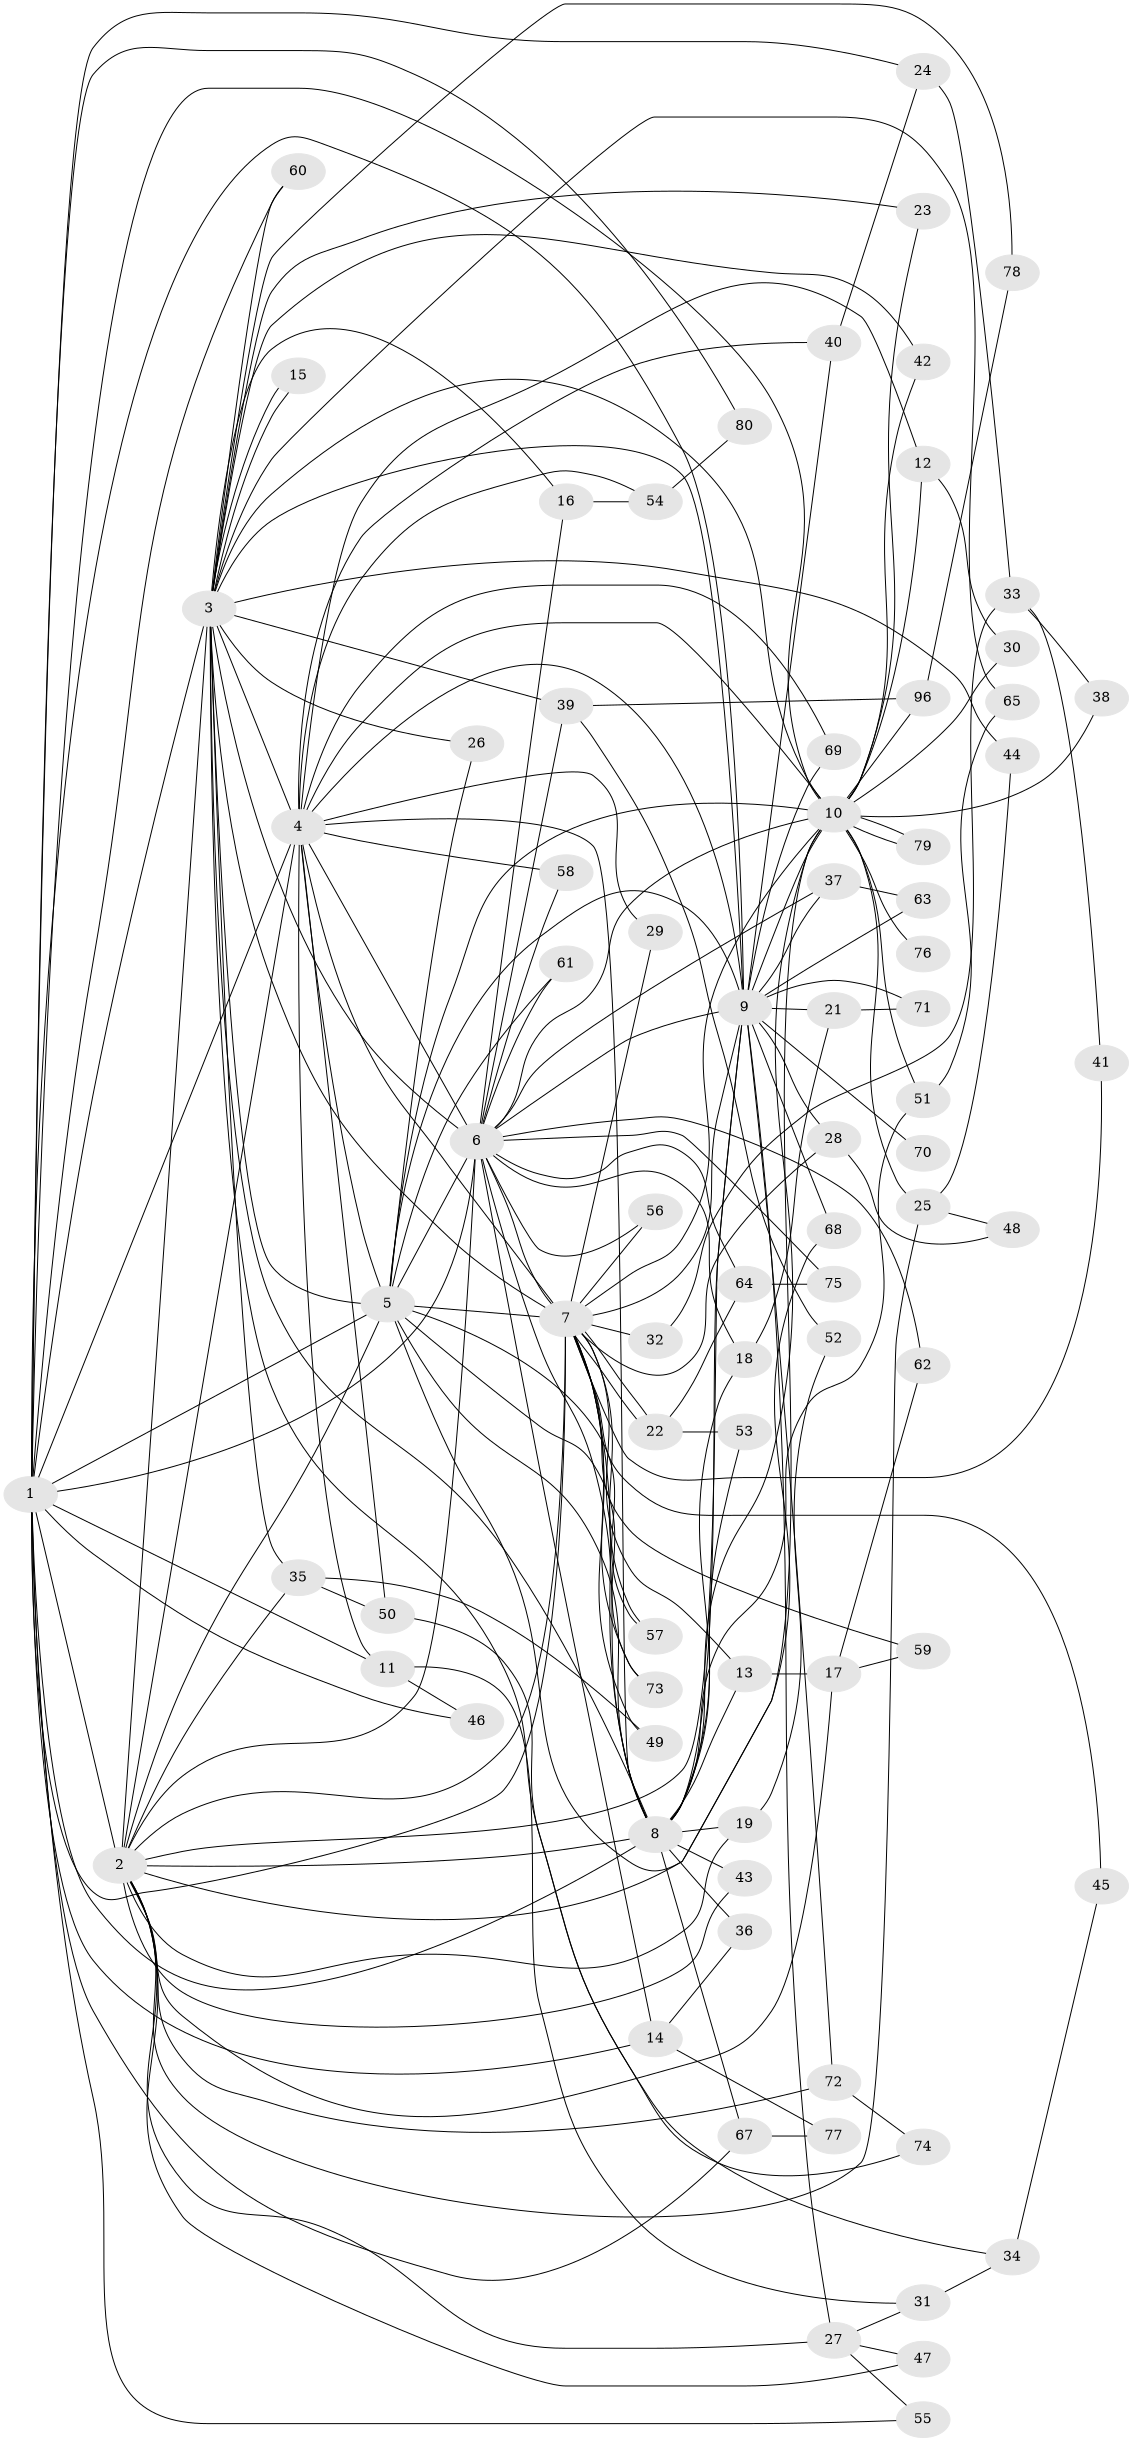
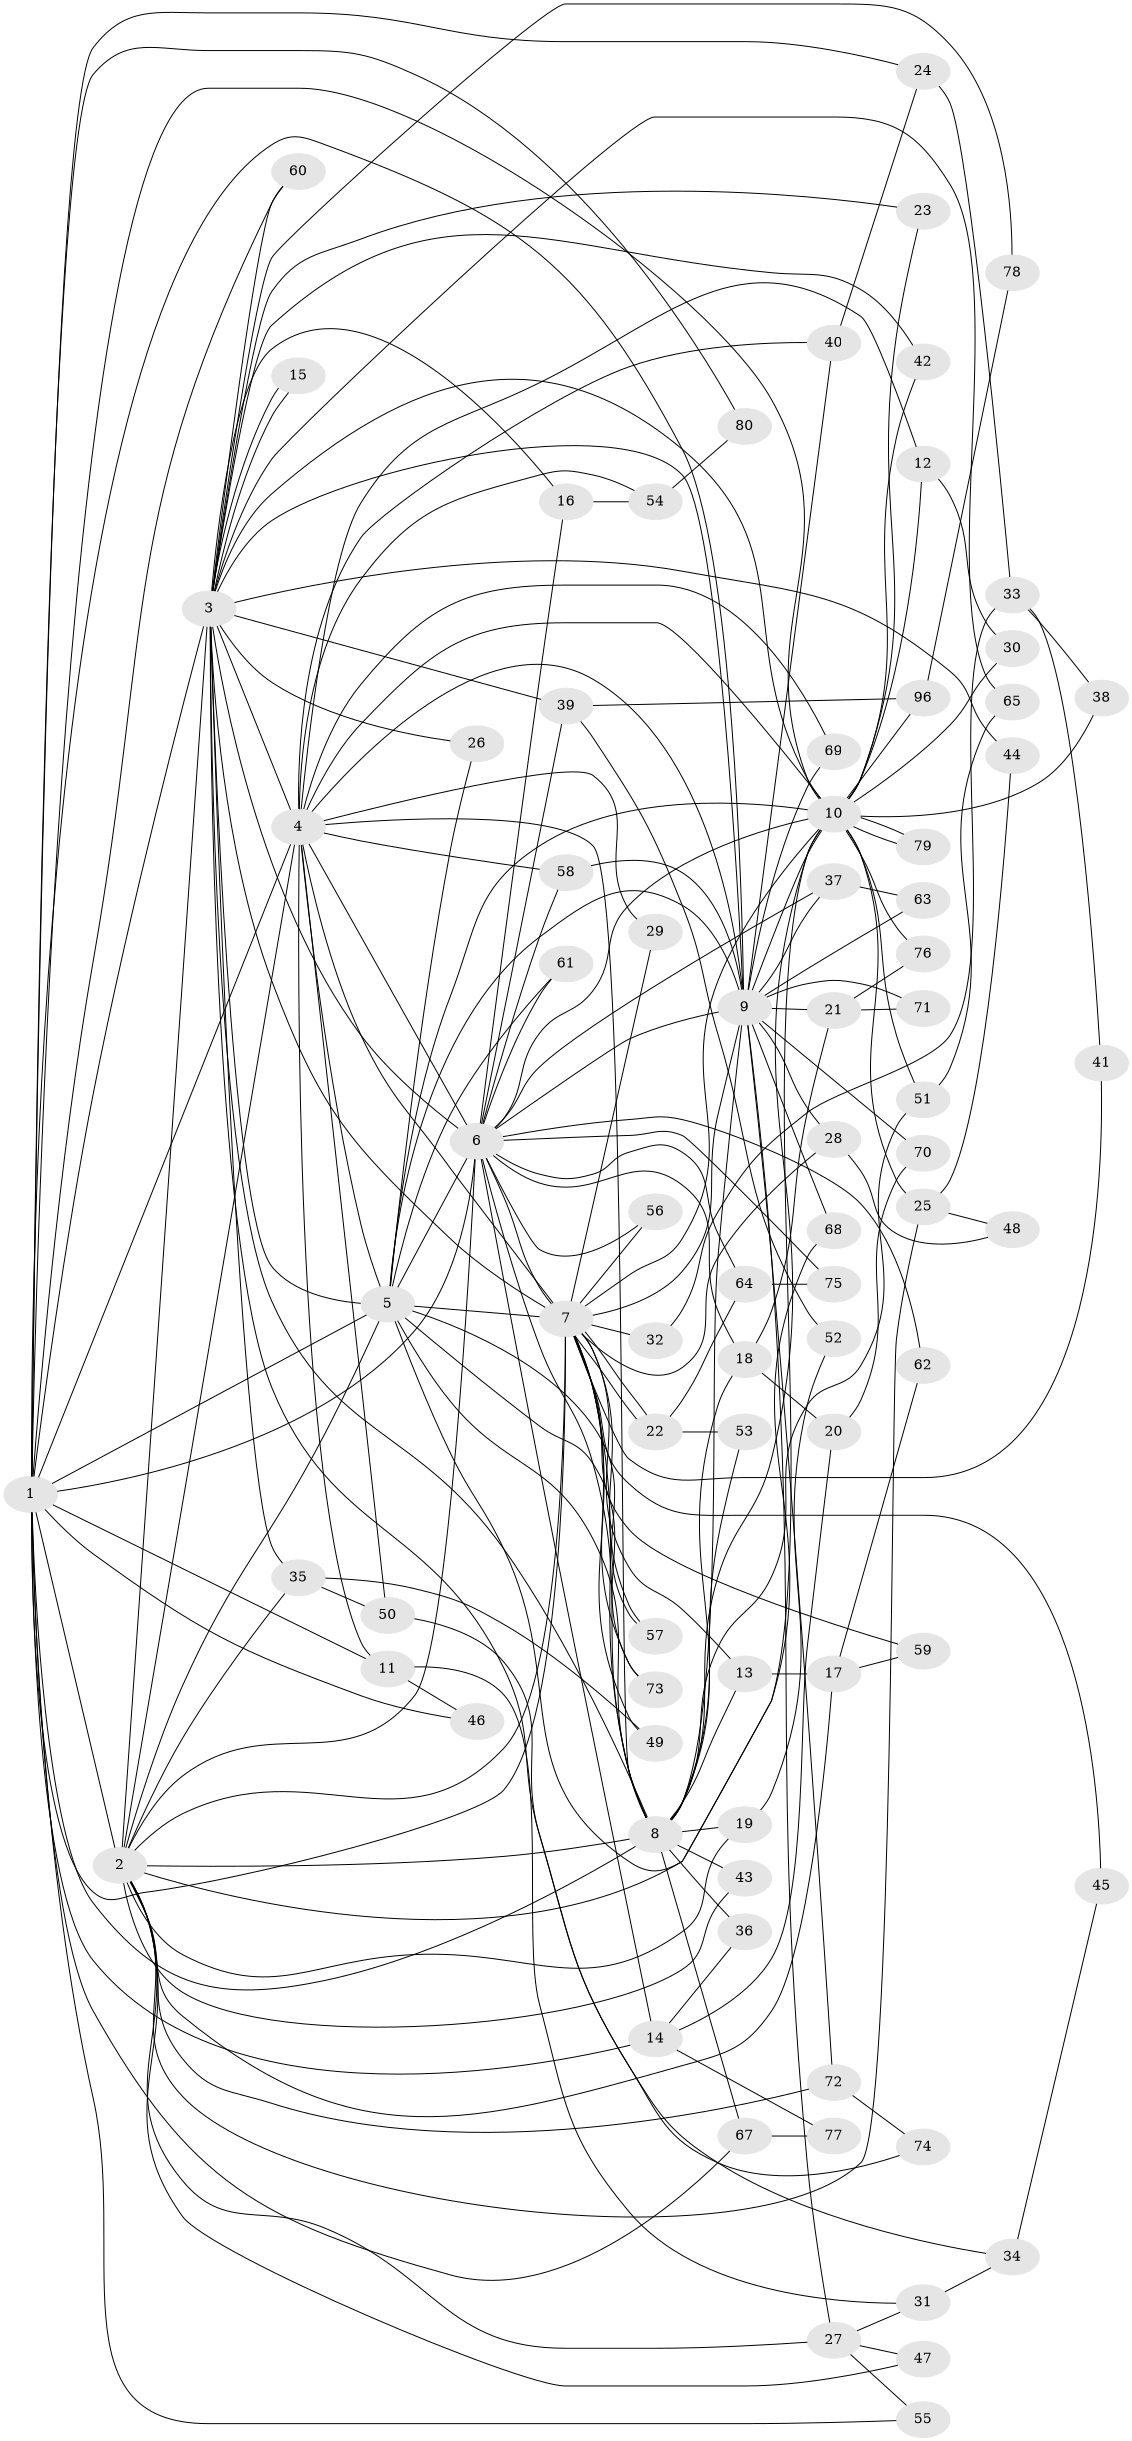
  graph {
    rankdir=LR
    node [color=gray90 style=filled]
    1
    2
    3
    4
    5
    6
    7
    8
    9
    10
    11
    14
    24
    46
    55
    60
    67
    80
    17
    19
    25
    27
    35
    43
    47
    72
    15
    16
    23
    26
    34
    39
    42
    44
    65
    78
    12
    29
    40
    50
    54
    58
    69
    57
    61
    68
    73
    18
    37
    56
    62
    64
    75
    13
    22
    28
    32
    41
    45
    49
    59
    36
    51
    53
    21
    63
    70
    71
    30
    38
    n71 [label=96]
    76
    79
    31
+   20
    77
    33
    52
    48
    74
    1 -- 2
    1 -- 3
    1 -- 4
    1 -- 5
    1 -- 6
    1 -- 7
    1 -- 8
    1 -- 9
    1 -- 10
    1 -- 11
    1 -- 14
    1 -- 24
    1 -- 46
    1 -- 55
    1 -- 60
    1 -- 67
    1 -- 80
    2 -- 3
    2 -- 4
    2 -- 5
    2 -- 6
    2 -- 7
    2 -- 8
-   2 -- 9
+   58 -- 9
    2 -- 10
    2 -- 17
    2 -- 19
    2 -- 25
    2 -- 27
    2 -- 35
    2 -- 43
    2 -- 47
    2 -- 72
    3 -- 4
    3 -- 5
    3 -- 6
    3 -- 7
    3 -- 8
    3 -- 9
    3 -- 10
    3 -- 60
    3 -- 35
    3 -- 15
    3 -- 15
    3 -- 16
    3 -- 23
    3 -- 26
    3 -- 34
    3 -- 39
    3 -- 42
    3 -- 44
    3 -- 65
    3 -- 78
    4 -- 5
    4 -- 6
    4 -- 7
    4 -- 8
    4 -- 9
    4 -- 10
    4 -- 11
    4 -- 12
    4 -- 29
    4 -- 40
    4 -- 50
    4 -- 54
    4 -- 58
    4 -- 69
    5 -- 6
    5 -- 7
    5 -- 8
    5 -- 9
    5 -- 10
    5 -- 26
    5 -- 57
    5 -- 61
    5 -- 68
    5 -- 73
    6 -- 7
    6 -- 8
    6 -- 9
    6 -- 10
    6 -- 14
    6 -- 16
    6 -- 39
    6 -- 58
    6 -- 61
    6 -- 18
    6 -- 37
    6 -- 56
    6 -- 62
    6 -- 64
    6 -- 75
    7 -- 8
    7 -- 9
    7 -- 10
    7 -- 29
    7 -- 57
    7 -- 73
    7 -- 56
    7 -- 13
    7 -- 22
    7 -- 22
    7 -- 28
    7 -- 32
    7 -- 41
    7 -- 45
    7 -- 49
    7 -- 59
    8 -- 9
    8 -- 10
    8 -- 67
    8 -- 19
    8 -- 43
    8 -- 18
    8 -- 13
    8 -- 36
    8 -- 51
    8 -- 53
    9 -- 10
    9 -- 27
    9 -- 72
    9 -- 40
    9 -- 69
    9 -- 68
    9 -- 37
    9 -- 28
    9 -- 21
    9 -- 63
    9 -- 70
    9 -- 71
    10 -- 25
    10 -- 23
    10 -- 42
    10 -- 12
    10 -- 51
    10 -- 30
    10 -- 38
    10 -- n71
    10 -- 76
    10 -- 79
    10 -- 79
    11 -- 46
    11 -- 31
    14 -- 36
+   14 -- 20
    14 -- 77
    24 -- 33
    67 -- 77
    17 -- 62
    17 -- 59
    19 -- 52
    25 -- 44
    25 -- 48
    27 -- 55
    27 -- 47
    27 -- 31
    35 -- 50
    35 -- 49
    72 -- 74
    16 -- 54
    34 -- 45
    39 -- n71
    39 -- 52
    12 -- 30
    40 -- 24
    50 -- 74
    54 -- 80
    18 -- 21
+   18 -- 20
    37 -- 63
    64 -- 75
    13 -- 17
    22 -- 64
    22 -- 53
    28 -- 48
    32 -- 33
    51 -- 65
    21 -- 71
+   21 -- 76
    n71 -- 78
    31 -- 34
+   20 -- 70
    33 -- 41
    33 -- 38
  }
